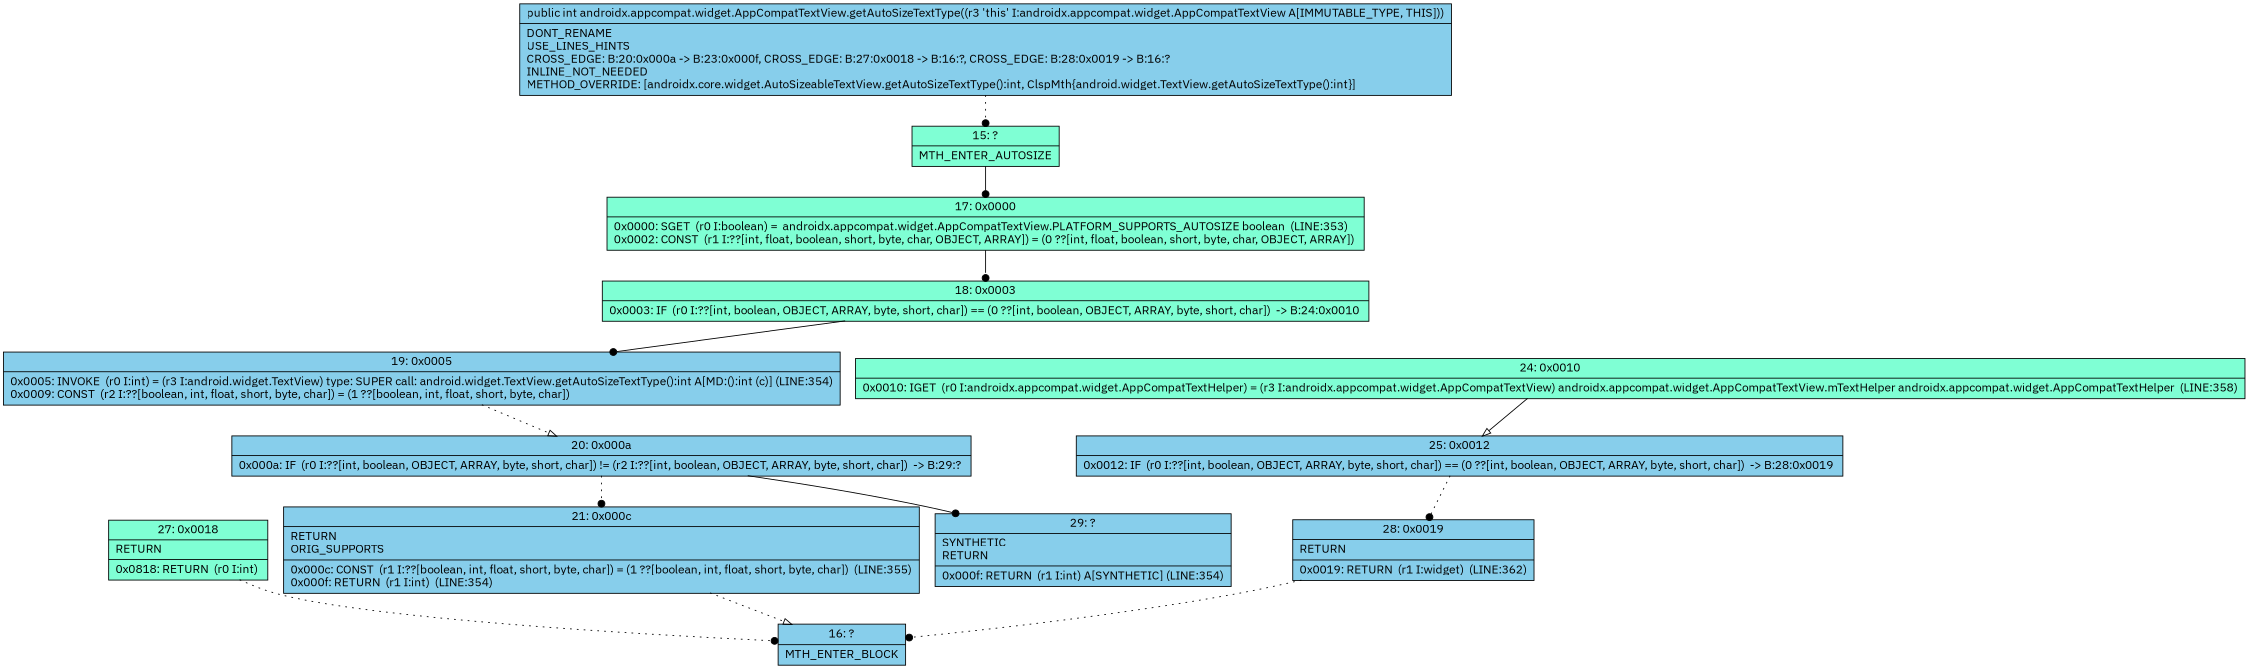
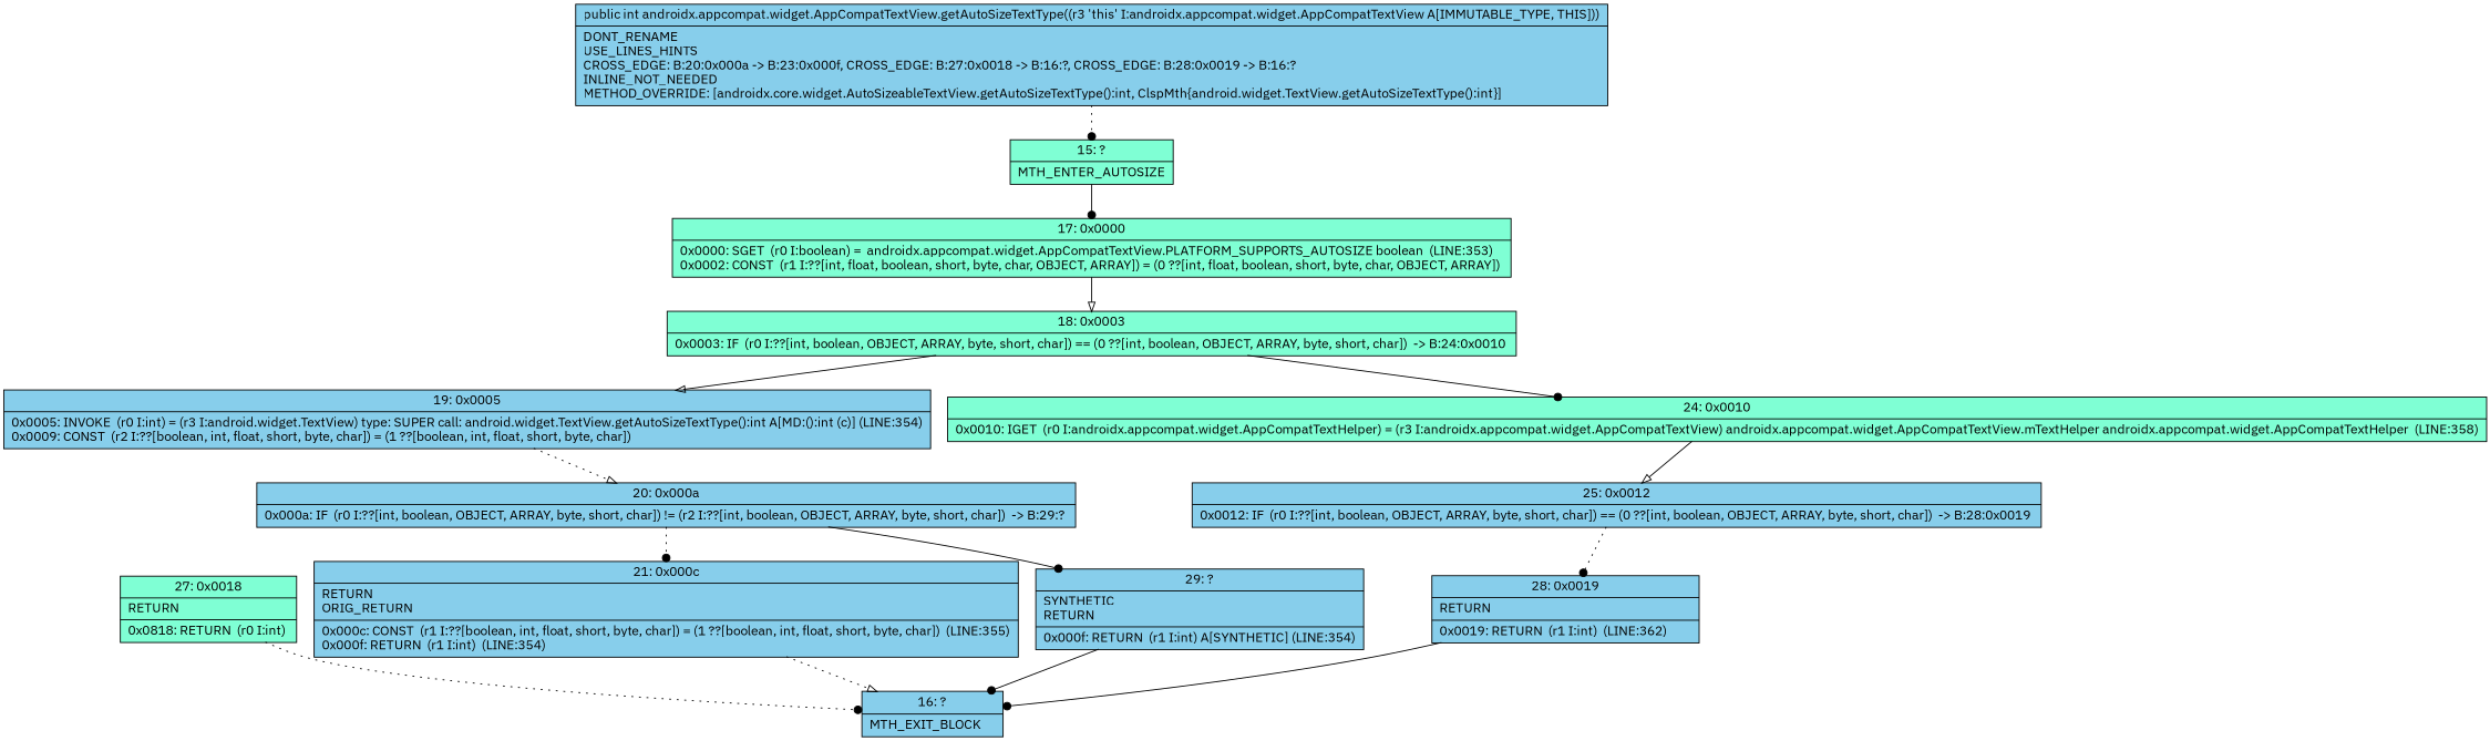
  digraph {
    fontname="IBM Plex Sans"
    node [fillcolor=skyblue fontname="IBM Plex Sans" shape=record style=filled]
    edge [arrowhead=dot fontname="IBM Plex Sans" style=solid]
    n1 [fillcolor=aquamarine label="{15\:\ ?|MTH_ENTER_AUTOSIZE\l}"]
    n2 [fillcolor=aquamarine label="{17\:\ 0x0000|0x0000: SGET  (r0 I:boolean) =  androidx.appcompat.widget.AppCompatTextView.PLATFORM_SUPPORTS_AUTOSIZE boolean  (LINE:353)\l0x0002: CONST  (r1 I:??[int, float, boolean, short, byte, char, OBJECT, ARRAY]) = (0 ??[int, float, boolean, short, byte, char, OBJECT, ARRAY]) \l}"]
    n3 [fillcolor=aquamarine label="{18\:\ 0x0003|0x0003: IF  (r0 I:??[int, boolean, OBJECT, ARRAY, byte, short, char]) == (0 ??[int, boolean, OBJECT, ARRAY, byte, short, char])  \-\> B:24:0x0010 \l}"]
    n4 [label="{19\:\ 0x0005|0x0005: INVOKE  (r0 I:int) = (r3 I:android.widget.TextView) type: SUPER call: android.widget.TextView.getAutoSizeTextType():int A[MD:():int (c)] (LINE:354)\l0x0009: CONST  (r2 I:??[boolean, int, float, short, byte, char]) = (1 ??[boolean, int, float, short, byte, char]) \l}"]
    n5 [fillcolor=aquamarine label="{24\:\ 0x0010|0x0010: IGET  (r0 I:androidx.appcompat.widget.AppCompatTextHelper) = (r3 I:androidx.appcompat.widget.AppCompatTextView) androidx.appcompat.widget.AppCompatTextView.mTextHelper androidx.appcompat.widget.AppCompatTextHelper  (LINE:358)\l}"]
    n6 [label="{20\:\ 0x000a|0x000a: IF  (r0 I:??[int, boolean, OBJECT, ARRAY, byte, short, char]) != (r2 I:??[int, boolean, OBJECT, ARRAY, byte, short, char])  \-\> B:29:? \l}"]
    n7 [label="{25\:\ 0x0012|0x0012: IF  (r0 I:??[int, boolean, OBJECT, ARRAY, byte, short, char]) == (0 ??[int, boolean, OBJECT, ARRAY, byte, short, char])  \-\> B:28:0x0019 \l}"]
-   n8 [label="{21\:\ 0x000c|RETURN\lORIG_SUPPORTS\l|0x000c: CONST  (r1 I:??[boolean, int, float, short, byte, char]) = (1 ??[boolean, int, float, short, byte, char])  (LINE:355)\l0x000f: RETURN  (r1 I:int)  (LINE:354)\l}"]
+   n8 [label="{21\:\ 0x000c|RETURN\lORIG_RETURN\l|0x000c: CONST  (r1 I:??[boolean, int, float, short, byte, char]) = (1 ??[boolean, int, float, short, byte, char])  (LINE:355)\l0x000f: RETURN  (r1 I:int)  (LINE:354)\l}"]
    n9 [label="{29\:\ ?|SYNTHETIC\lRETURN\l|0x000f: RETURN  (r1 I:int) A[SYNTHETIC] (LINE:354)\l}"]
-   n10 [label="{16\:\ ?|MTH_ENTER_BLOCK\l}"]
-   n11 [label="{28\:\ 0x0019|RETURN\l|0x0019: RETURN  (r1 I:widget)  (LINE:362)\l}"]
+   n10 [label="{16\:\ ?|MTH_EXIT_BLOCK\l}"]
+   n11 [label="{28\:\ 0x0019|RETURN\l|0x0019: RETURN  (r1 I:int)  (LINE:362)\l}"]
    n12 [fillcolor=aquamarine label="{27\:\ 0x0018|RETURN\l|0x0818: RETURN  (r0 I:int) \l}"]
    n13 [label="{public int androidx.appcompat.widget.AppCompatTextView.getAutoSizeTextType((r3 'this' I:androidx.appcompat.widget.AppCompatTextView A[IMMUTABLE_TYPE, THIS]))  | DONT_RENAME\lUSE_LINES_HINTS\lCROSS_EDGE: B:20:0x000a \-\> B:23:0x000f, CROSS_EDGE: B:27:0x0018 \-\> B:16:?, CROSS_EDGE: B:28:0x0019 \-\> B:16:?\lINLINE_NOT_NEEDED\lMETHOD_OVERRIDE: [androidx.core.widget.AutoSizeableTextView.getAutoSizeTextType():int, ClspMth\{android.widget.TextView.getAutoSizeTextType():int\}]\l}"]
    n1 -> n2
-   n2 -> n3
-   n3 -> n4
+   n2 -> n3 [arrowhead=onormal]
+   n3 -> n4 [arrowhead=onormal]
+   n3 -> n5
    n4 -> n6 [arrowhead=onormal style=dotted]
    n5 -> n7 [arrowhead=onormal]
    n6 -> n8 [style=dotted]
    n6 -> n9
    n7 -> n11 [style=dotted]
    n8 -> n10 [arrowhead=onormal style=dotted]
-   n11 -> n10 [style=dotted]
+   n9 -> n10
+   n11 -> n10
    n12 -> n10 [style=dotted]
    n13 -> n1 [style=dotted]
  }
